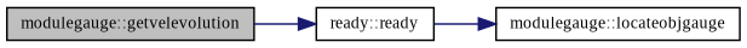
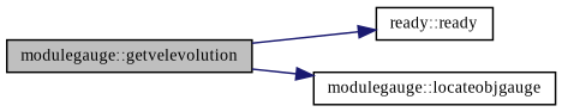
  digraph {
    fontname="Liberation Serif"
    rankdir=LR
    node [color=black fillcolor=white fontname="Liberation Serif" fontsize=10 shape=record style=filled]
    edge [color=midnightblue fontname="Liberation Serif" fontsize=10 labelfontname=Helvetica labelfontsize=10 style=solid]
    n1 [fillcolor=grey75 fontcolor=black height=0.2 label="modulegauge::getvelevolution" width=0.4]
    n2 [height=0.2 label="ready::ready" width=0.4]
    n3 [height=0.2 label="modulegauge::locateobjgauge" width=0.4]
    n1 -> n2
-   n2 -> n3
+   n1 -> n3
  }
